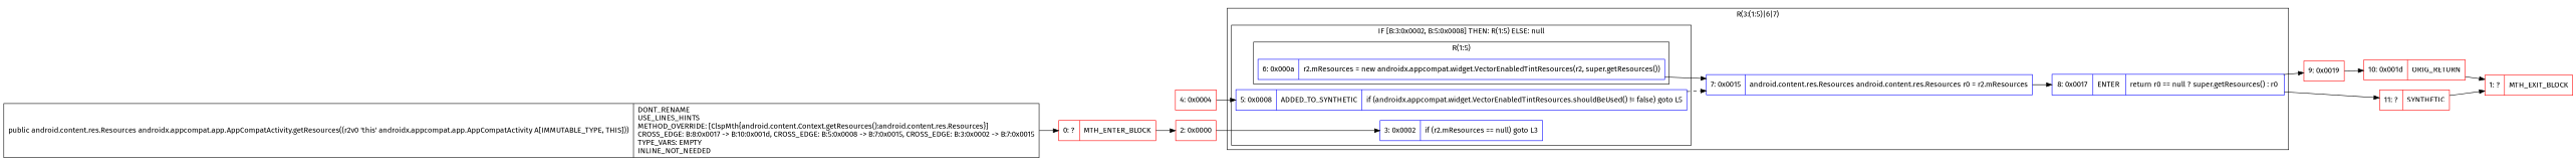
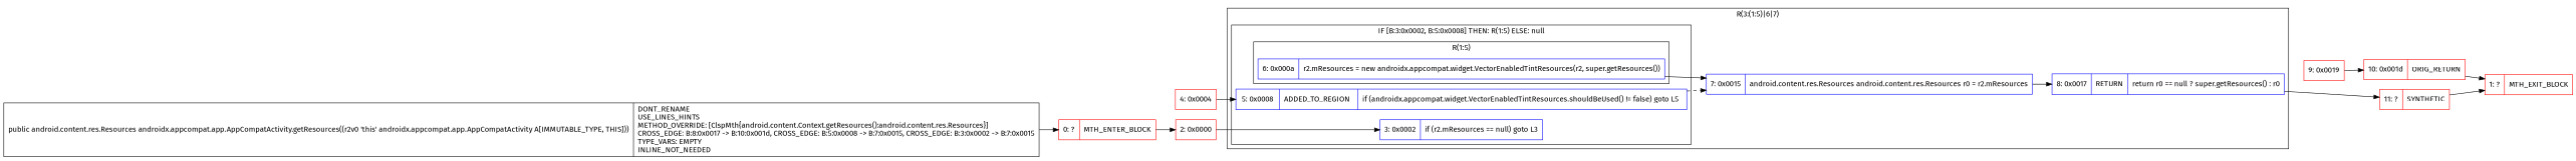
  digraph {
    fontname="Fira Sans"
    rankdir=LR
    node [color=red fontname="Fira Sans" shape=record]
    edge [fontname="Fira Sans"]
    n1 [color=blue label="{6\:\ 0x000a|r2.mResources = new androidx.appcompat.widget.VectorEnabledTintResources(r2, super.getResources())\l}"]
    n2 [color=blue label="{3\:\ 0x0002|if (r2.mResources == null) goto L3\l}"]
-   n3 [color=blue label="{5\:\ 0x0008|ADDED_TO_SYNTHETIC\l|if (androidx.appcompat.widget.VectorEnabledTintResources.shouldBeUsed() != false) goto L5\l}"]
+   n3 [color=blue label="{5\:\ 0x0008|ADDED_TO_REGION\l|if (androidx.appcompat.widget.VectorEnabledTintResources.shouldBeUsed() != false) goto L5\l}"]
    n4 [color=blue label="{7\:\ 0x0015|android.content.res.Resources android.content.res.Resources r0 = r2.mResources\l}"]
-   n5 [color=blue label="{8\:\ 0x0017|ENTER\l|return r0 == null ? super.getResources() : r0\l}"]
+   n5 [color=blue label="{8\:\ 0x0017|RETURN\l|return r0 == null ? super.getResources() : r0\l}"]
    n6 [label="{9\:\ 0x0019}"]
    n7 [label="{11\:\ ?|SYNTHETIC\l}"]
    n8 [label="{4\:\ 0x0004}"]
    n9 [label="{10\:\ 0x001d|ORIG_RETURN\l}"]
    n10 [label="{1\:\ ?|MTH_EXIT_BLOCK\l}"]
    n11 [label="{0\:\ ?|MTH_ENTER_BLOCK\l}"]
    n12 [label="{2\:\ 0x0000}"]
    n13 [label="{public android.content.res.Resources androidx.appcompat.app.AppCompatActivity.getResources((r2v0 'this' androidx.appcompat.app.AppCompatActivity A[IMMUTABLE_TYPE, THIS]))  | DONT_RENAME\lUSE_LINES_HINTS\lMETHOD_OVERRIDE: [ClspMth\{android.content.Context.getResources():android.content.res.Resources\}]\lCROSS_EDGE: B:8:0x0017 \-\> B:10:0x001d, CROSS_EDGE: B:5:0x0008 \-\> B:7:0x0015, CROSS_EDGE: B:3:0x0002 \-\> B:7:0x0015\lTYPE_VARS: EMPTY\lINLINE_NOT_NEEDED\l}" color=""]
    subgraph cluster_1 {
      label="R(3:(1:5)|6|7)"
      n4
      n5
      subgraph cluster_2 {
        label="IF [B:3:0x0002, B:5:0x0008] THEN: R(1:5) ELSE: null"
        n2
        n3
        subgraph cluster_3 {
          label="R(1:5)"
          n1
        }
      }
    }
    n1 -> n4
    n3 -> n4 [style=dashed]
    n4 -> n5
-   n5 -> n6
    n5 -> n7
    n6 -> n9
    n7 -> n10
    n8 -> n3
    n9 -> n10
    n11 -> n12
    n12 -> n2
    n13 -> n11
  }
